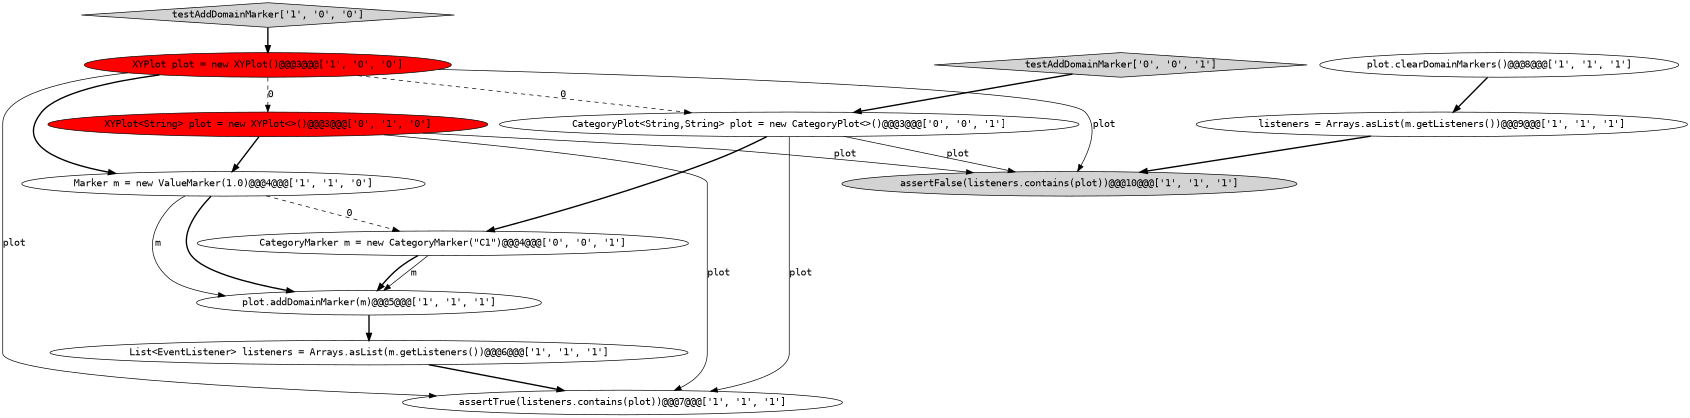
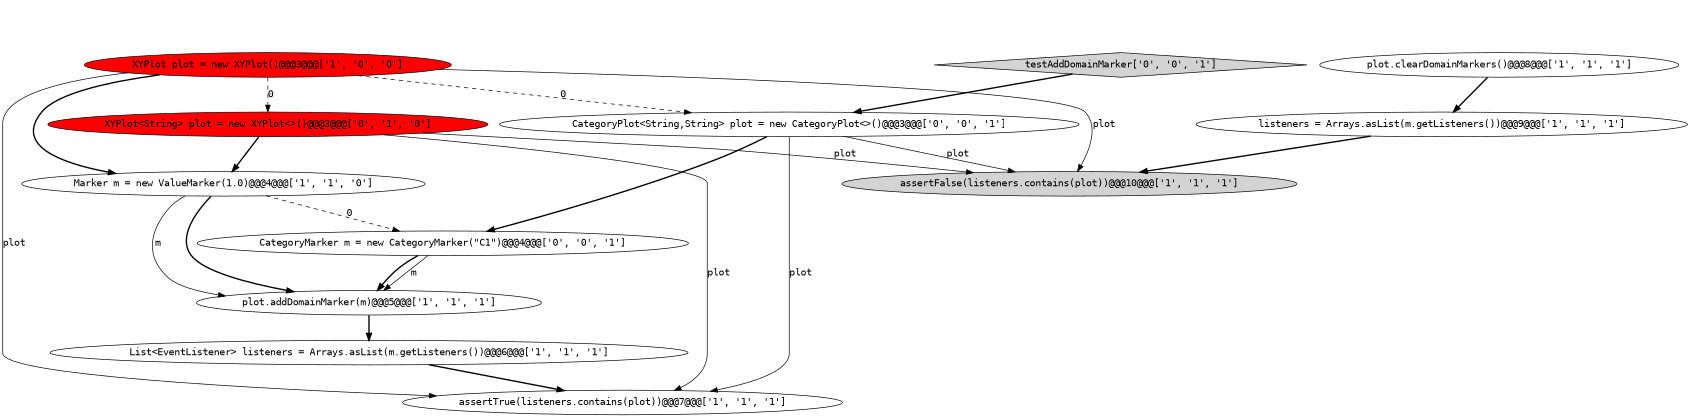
  digraph {
    fontname="DejaVu Sans Mono"
    node [fillcolor=white fontname="DejaVu Sans Mono" shape=ellipse style=filled]
    edge [fontname="DejaVu Sans Mono" style=bold]
    n1 [label="assertTrue(listeners.contains(plot))@@@7@@@['1', '1', '1']"]
    n2 [label="plot.clearDomainMarkers()@@@8@@@['1', '1', '1']"]
    n3 [label="listeners = Arrays.asList(m.getListeners())@@@9@@@['1', '1', '1']"]
    n4 [fillcolor=red label="XYPlot<String> plot = new XYPlot<>()@@@3@@@['0', '1', '0']"]
    n5 [fillcolor=lightgray label="assertFalse(listeners.contains(plot))@@@10@@@['1', '1', '1']"]
    n6 [label="Marker m = new ValueMarker(1.0)@@@4@@@['1', '1', '0']"]
    n7 [label="CategoryMarker m = new CategoryMarker(\"C1\")@@@4@@@['0', '0', '1']"]
    n8 [label="plot.addDomainMarker(m)@@@5@@@['1', '1', '1']"]
    n9 [fillcolor=lightgray label="testAddDomainMarker['0', '0', '1']" shape=diamond]
    n10 [label="CategoryPlot<String,String> plot = new CategoryPlot<>()@@@3@@@['0', '0', '1']"]
    n11 [label="List<EventListener> listeners = Arrays.asList(m.getListeners())@@@6@@@['1', '1', '1']"]
    n12 [fillcolor=red label="XYPlot plot = new XYPlot()@@@3@@@['1', '0', '0']"]
-   n13 [fillcolor=lightgray label="testAddDomainMarker['1', '0', '0']" shape=diamond]
    n2 -> n3
    n3 -> n5
    n4 -> n1 [label=plot style=solid]
    n4 -> n5 [label=plot style=solid]
    n4 -> n6
    n6 -> n7 [label=0 style=dashed]
    n6 -> n8 [label=m style=solid]
    n6 -> n8
    n7 -> n8 [label=m style=solid]
    n7 -> n8
    n8 -> n11
    n9 -> n10
    n10 -> n1 [label=plot style=solid]
    n10 -> n5 [label=plot style=solid]
    n10 -> n7
    n11 -> n1
    n12 -> n1 [label=plot style=solid]
    n12 -> n4 [label=0 style=dashed]
    n12 -> n5 [label=plot style=solid]
    n12 -> n6
    n12 -> n10 [label=0 style=dashed]
-   n13 -> n12
  }
